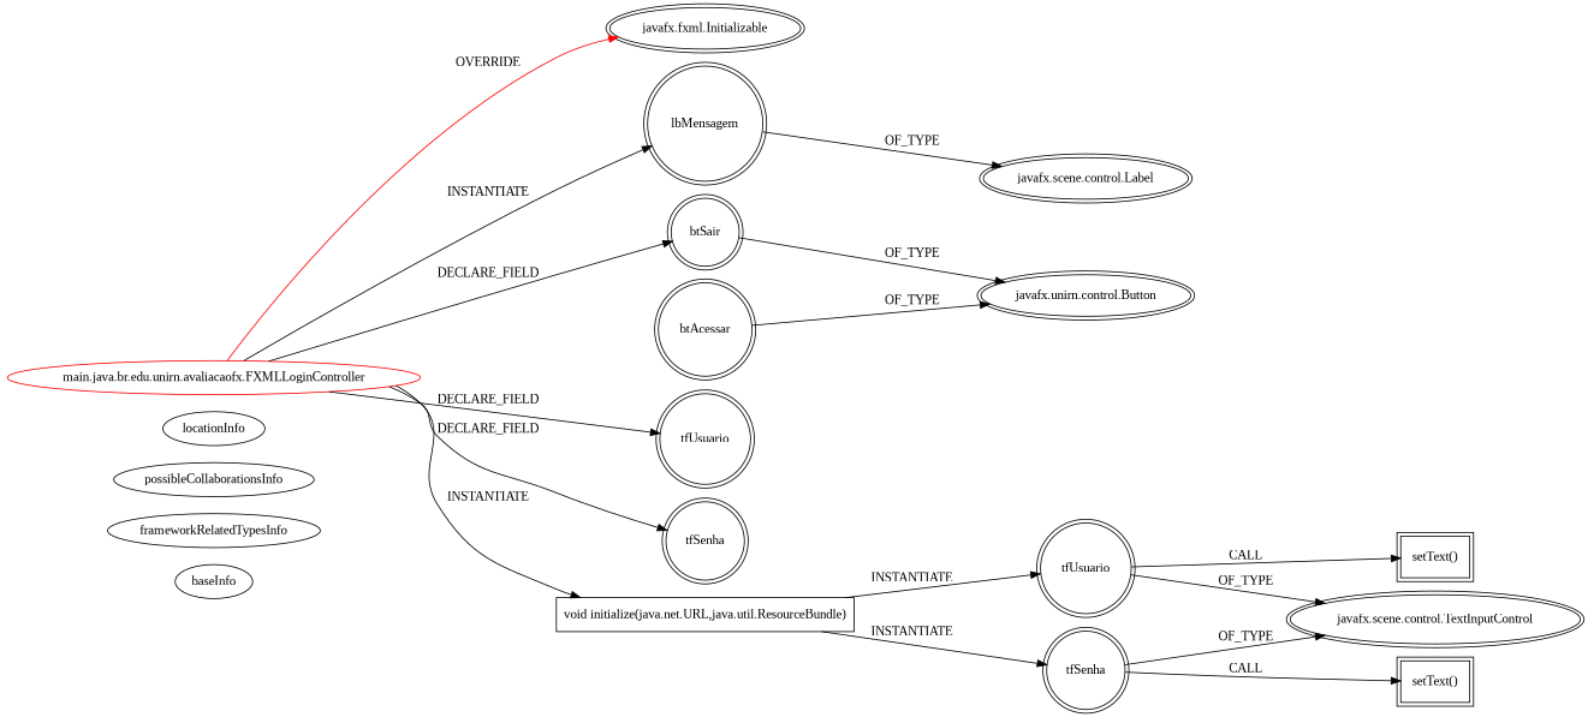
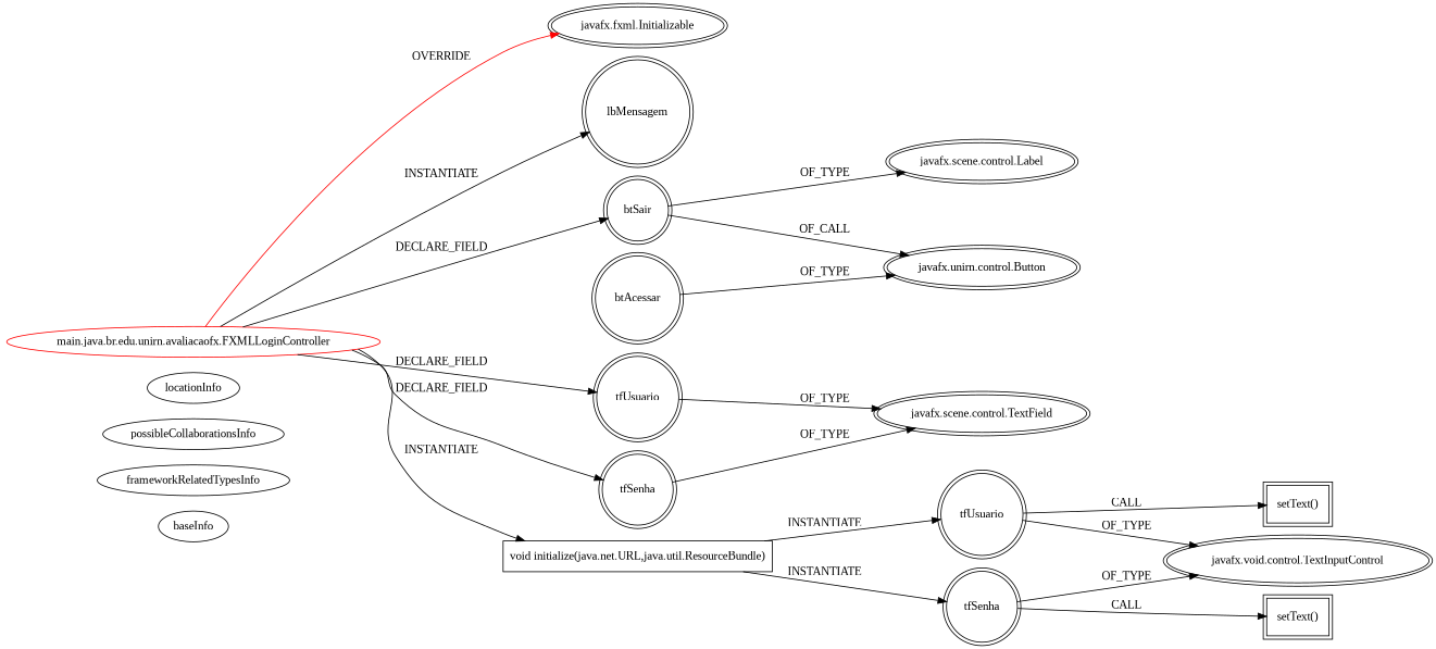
  digraph {
    fontname="Liberation Serif"
    rankdir=LR
    node [fontname="Liberation Serif" isFrameworkType=true vertexType=FIELD_DECLARATION peripheries=2]
    edge [fontname="Liberation Serif"]
    baseInfo [category=extension_graph graphId=1870 isAnonymous=false possibleRelation=false isFrameworkType="" vertexType="" peripheries=""]
    frameworkRelatedTypesInfo [0="javafx.fxml.Initializable" isFrameworkType="" vertexType="" peripheries=""]
    possibleCollaborationsInfo [isFrameworkType="" vertexType="" peripheries=""]
    locationInfo [contextSignature=FXMLLoginController filePath="/andersonolisilva-exemplo_jfx/exemplo_jfx-master/src/main/java/br/edu/unirn/avaliacaofx/FXMLLoginController.java" graphId=1870 projectName="andersonolisilva-exemplo_jfx" isFrameworkType="" vertexType="" peripheries=""]
    n5 [color=red isFrameworkType=false label="main.java.br.edu.unirn.avaliacaofx.FXMLLoginController" vertexType=ROOT_CLIENT_CLASS_DECLARATION peripheries=""]
    n6 [label="javafx.fxml.Initializable" vertexType=FRAMEWORK_INTERFACE_TYPE]
    n7 [label=btSair shape=circle]
    n8 [label=lbMensagem shape=circle]
    n9 [label=tfSenha shape=circle]
    n10 [label=tfUsuario shape=circle]
    n11 [isFrameworkType=false label="void initialize(java.net.URL,java.util.ResourceBundle)" shape=box vertexType=OVERRIDING_METHOD_DECLARATION peripheries=""]
    n12 [label=btAcessar shape=circle]
    n13 [label="javafx.unirn.control.Button" vertexType=FRAMEWORK_CLASS_TYPE]
    n14 [label="javafx.scene.control.Label" vertexType=FRAMEWORK_CLASS_TYPE]
+   n15 [label="javafx.scene.control.TextField" vertexType=FRAMEWORK_CLASS_TYPE]
    n16 [label=tfUsuario shape=circle vertexType=VARIABLE_EXPRESION]
    n17 [label=tfSenha shape=circle vertexType=VARIABLE_EXPRESION]
-   n18 [label="javafx.scene.control.TextInputControl" vertexType=FRAMEWORK_CLASS_TYPE]
+   n18 [label="javafx.void.control.TextInputControl" vertexType=FRAMEWORK_CLASS_TYPE]
    n19 [label="setText()" shape=box vertexType=INSIDE_CALL]
    n20 [label="setText()" shape=box vertexType=INSIDE_CALL]
    n5 -> n6 [color=red label=OVERRIDE]
    n5 -> n7 [label=DECLARE_FIELD]
    n5 -> n8 [label=INSTANTIATE]
    n5 -> n9 [label=DECLARE_FIELD]
    n5 -> n10 [label=DECLARE_FIELD]
    n5 -> n11 [label=INSTANTIATE]
-   n7 -> n13 [label=OF_TYPE]
-   n8 -> n14 [label=OF_TYPE]
+   n7 -> n13 [label=OF_CALL]
+   n7 -> n14 [label=OF_TYPE]
+   n9 -> n15 [label=OF_TYPE]
+   n10 -> n15 [label=OF_TYPE]
    n11 -> n16 [label=INSTANTIATE]
    n11 -> n17 [label=INSTANTIATE]
    n12 -> n13 [label=OF_TYPE]
    n16 -> n18 [label=OF_TYPE]
    n16 -> n19 [label=CALL]
    n17 -> n18 [label=OF_TYPE]
    n17 -> n20 [label=CALL]
  }
